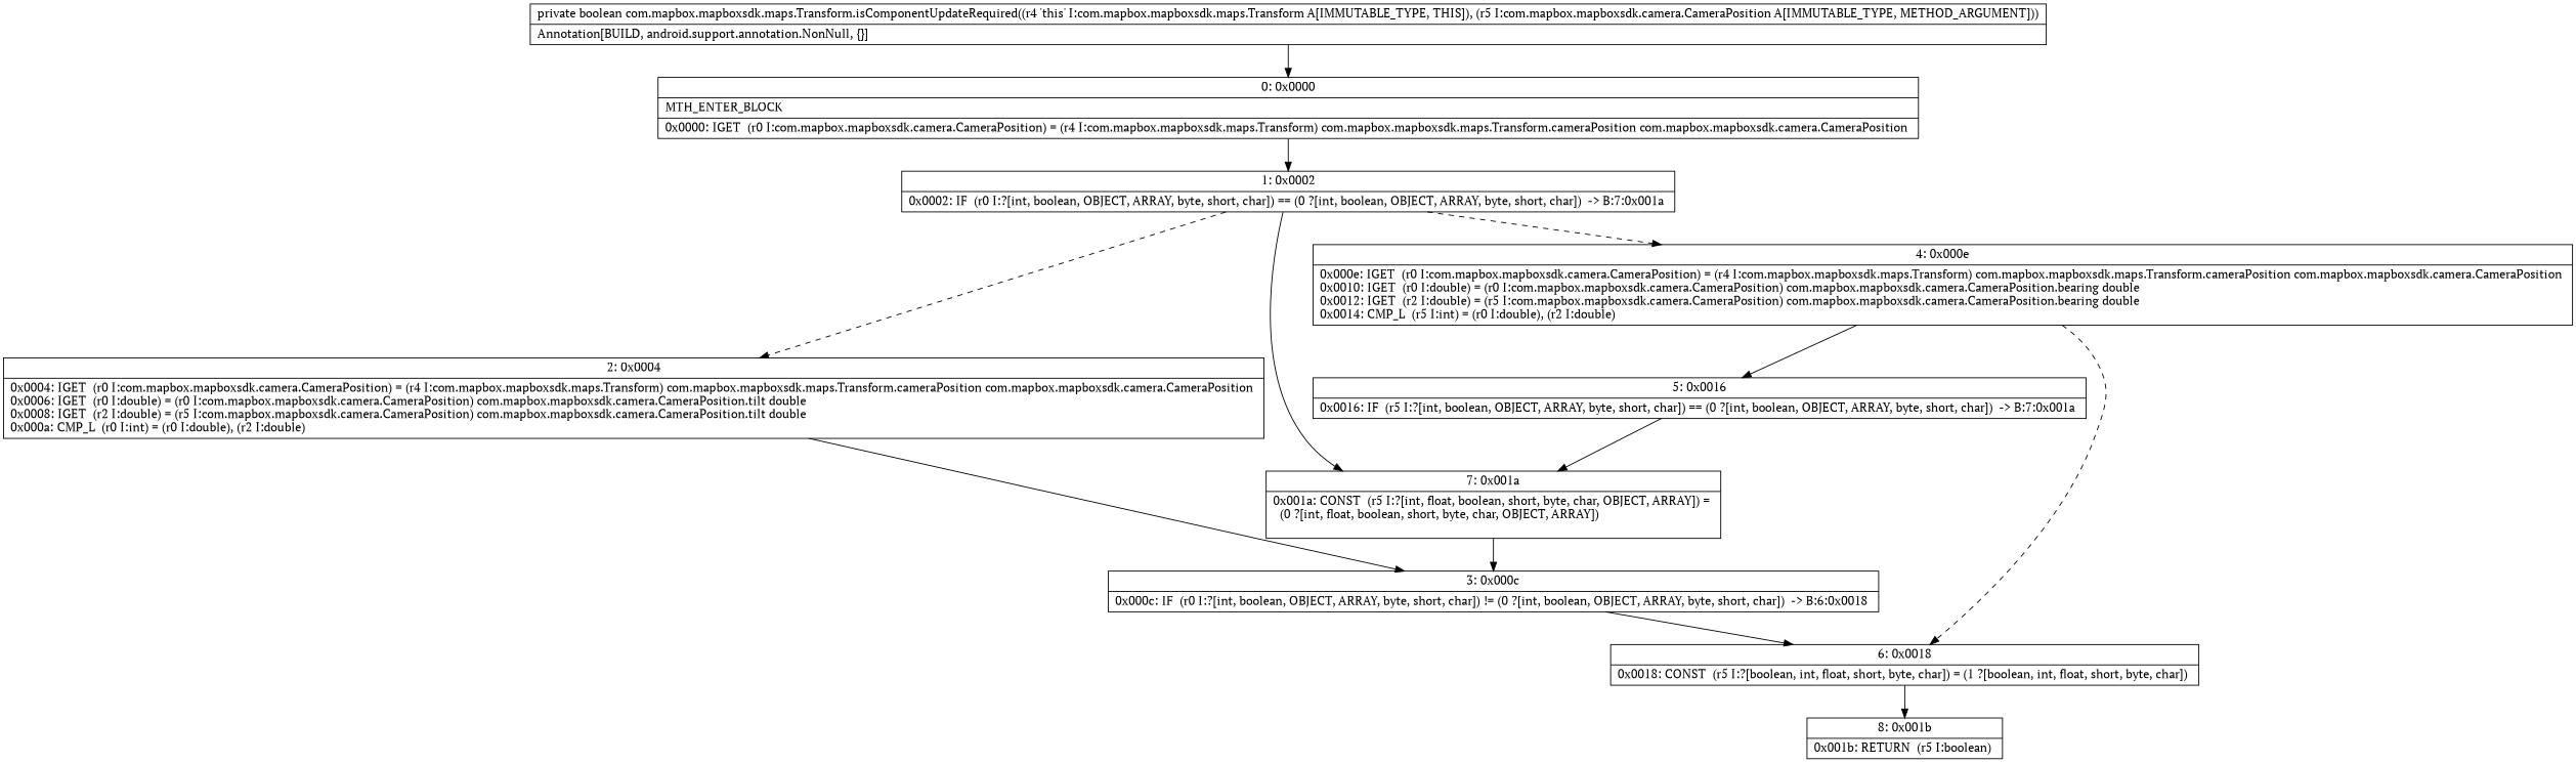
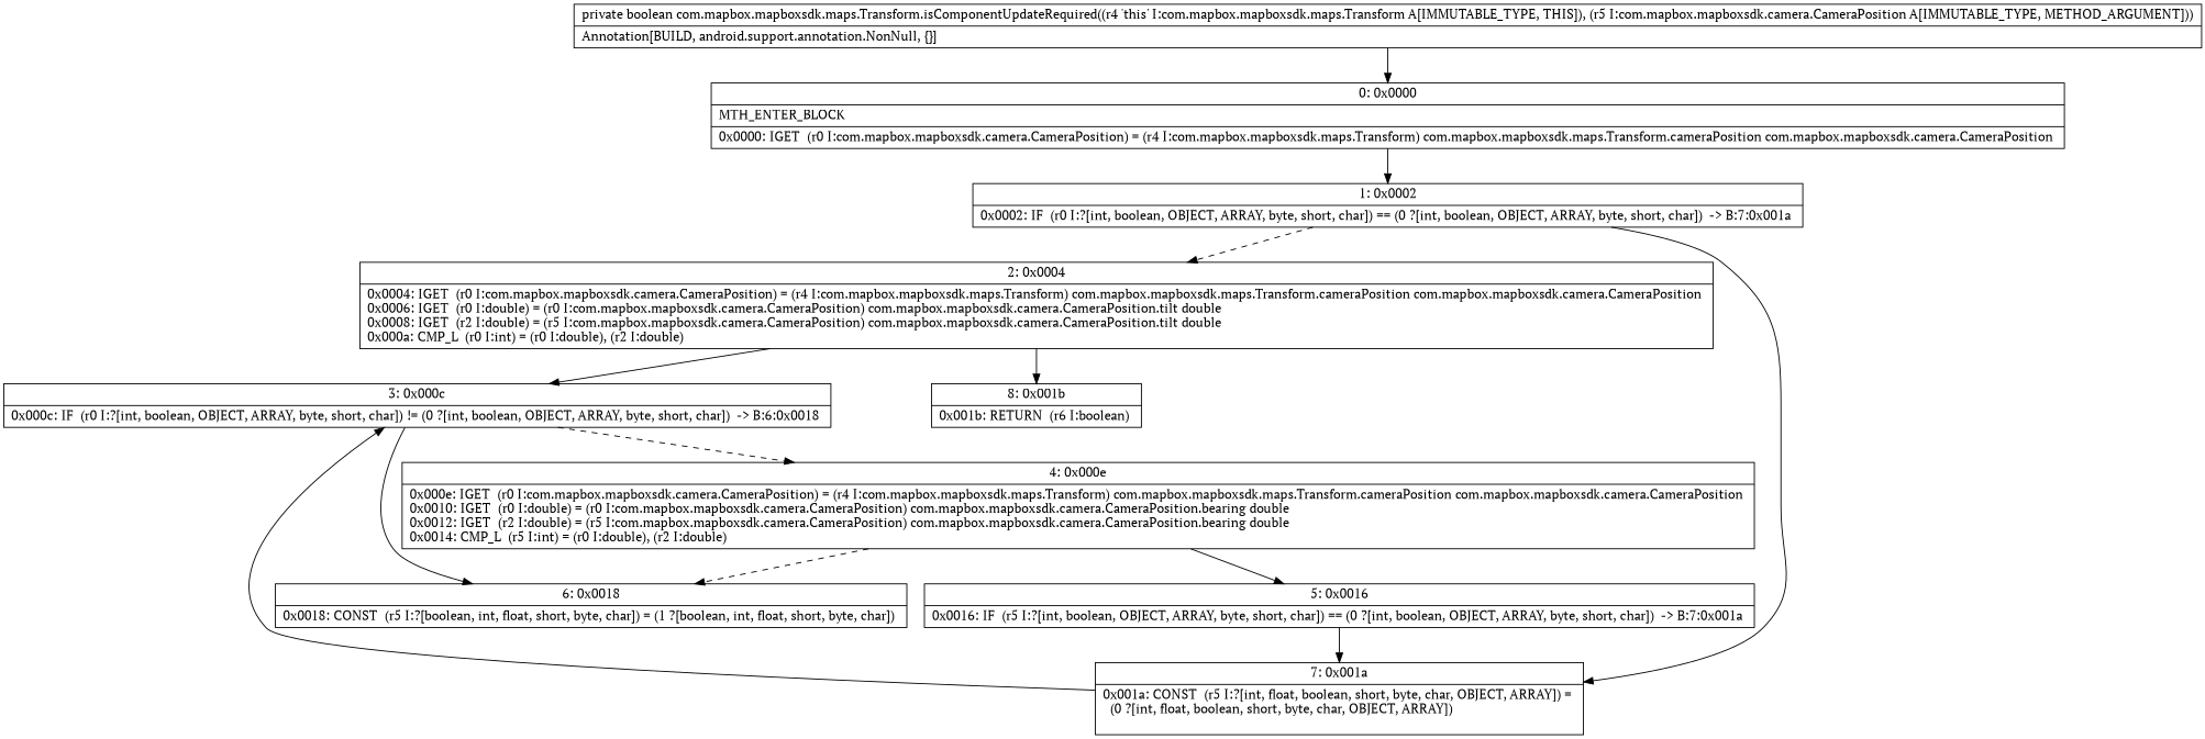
  digraph {
    fontname="PT Serif"
    node [fontname="PT Serif" shape=record]
    edge [fontname="PT Serif"]
    n1 [label="{0\:\ 0x0000|MTH_ENTER_BLOCK\l|0x0000: IGET  (r0 I:com.mapbox.mapboxsdk.camera.CameraPosition) = (r4 I:com.mapbox.mapboxsdk.maps.Transform) com.mapbox.mapboxsdk.maps.Transform.cameraPosition com.mapbox.mapboxsdk.camera.CameraPosition \l}"]
    n2 [label="{1\:\ 0x0002|0x0002: IF  (r0 I:?[int, boolean, OBJECT, ARRAY, byte, short, char]) == (0 ?[int, boolean, OBJECT, ARRAY, byte, short, char])  \-\> B:7:0x001a \l}"]
    n3 [label="{2\:\ 0x0004|0x0004: IGET  (r0 I:com.mapbox.mapboxsdk.camera.CameraPosition) = (r4 I:com.mapbox.mapboxsdk.maps.Transform) com.mapbox.mapboxsdk.maps.Transform.cameraPosition com.mapbox.mapboxsdk.camera.CameraPosition \l0x0006: IGET  (r0 I:double) = (r0 I:com.mapbox.mapboxsdk.camera.CameraPosition) com.mapbox.mapboxsdk.camera.CameraPosition.tilt double \l0x0008: IGET  (r2 I:double) = (r5 I:com.mapbox.mapboxsdk.camera.CameraPosition) com.mapbox.mapboxsdk.camera.CameraPosition.tilt double \l0x000a: CMP_L  (r0 I:int) = (r0 I:double), (r2 I:double) \l}"]
    n4 [label="{7\:\ 0x001a|0x001a: CONST  (r5 I:?[int, float, boolean, short, byte, char, OBJECT, ARRAY]) = \l  (0 ?[int, float, boolean, short, byte, char, OBJECT, ARRAY])\l \l}"]
    n5 [label="{3\:\ 0x000c|0x000c: IF  (r0 I:?[int, boolean, OBJECT, ARRAY, byte, short, char]) != (0 ?[int, boolean, OBJECT, ARRAY, byte, short, char])  \-\> B:6:0x0018 \l}"]
    n6 [label="{4\:\ 0x000e|0x000e: IGET  (r0 I:com.mapbox.mapboxsdk.camera.CameraPosition) = (r4 I:com.mapbox.mapboxsdk.maps.Transform) com.mapbox.mapboxsdk.maps.Transform.cameraPosition com.mapbox.mapboxsdk.camera.CameraPosition \l0x0010: IGET  (r0 I:double) = (r0 I:com.mapbox.mapboxsdk.camera.CameraPosition) com.mapbox.mapboxsdk.camera.CameraPosition.bearing double \l0x0012: IGET  (r2 I:double) = (r5 I:com.mapbox.mapboxsdk.camera.CameraPosition) com.mapbox.mapboxsdk.camera.CameraPosition.bearing double \l0x0014: CMP_L  (r5 I:int) = (r0 I:double), (r2 I:double) \l}"]
    n7 [label="{6\:\ 0x0018|0x0018: CONST  (r5 I:?[boolean, int, float, short, byte, char]) = (1 ?[boolean, int, float, short, byte, char]) \l}"]
    n8 [label="{5\:\ 0x0016|0x0016: IF  (r5 I:?[int, boolean, OBJECT, ARRAY, byte, short, char]) == (0 ?[int, boolean, OBJECT, ARRAY, byte, short, char])  \-\> B:7:0x001a \l}"]
-   n9 [label="{8\:\ 0x001b|0x001b: RETURN  (r5 I:boolean) \l}"]
+   n9 [label="{8\:\ 0x001b|0x001b: RETURN  (r6 I:boolean) \l}"]
    n10 [label="{private boolean com.mapbox.mapboxsdk.maps.Transform.isComponentUpdateRequired((r4 'this' I:com.mapbox.mapboxsdk.maps.Transform A[IMMUTABLE_TYPE, THIS]), (r5 I:com.mapbox.mapboxsdk.camera.CameraPosition A[IMMUTABLE_TYPE, METHOD_ARGUMENT]))  | Annotation[BUILD, android.support.annotation.NonNull, \{\}]\l}"]
    n1 -> n2
    n2 -> n3 [style=dashed]
    n2 -> n4
    n3 -> n5
    n4 -> n5
-   n2 -> n6 [style=dashed]
+   n5 -> n6 [style=dashed]
    n5 -> n7
    n6 -> n7 [style=dashed]
    n6 -> n8
-   n7 -> n9
+   n3 -> n9
    n8 -> n4
    n10 -> n1
  }
